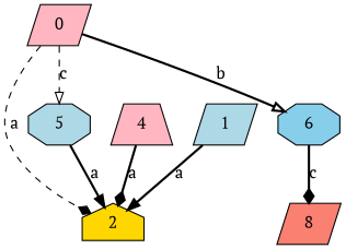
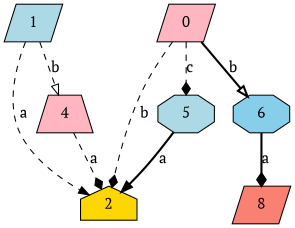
  strict digraph {
    fontname="PT Serif"
    node [fillcolor=lightpink fontname="PT Serif" shape=parallelogram style=filled]
    edge [arrowhead=diamond fontname="PT Serif" style=bold]
    2 [fillcolor=gold shape=house]
    4 [shape=trapezium]
    0
    5 [fillcolor=lightblue shape=octagon]
    6 [fillcolor=skyblue shape=octagon]
    8 [fillcolor=salmon]
    1 [fillcolor=lightblue]
-   4 -> 2 [label=a]
-   0 -> 2 [label=a style=dashed]
-   0 -> 5 [arrowhead=onormal label=c style=dashed]
+   4 -> 2 [label=a style=dashed]
+   0 -> 2 [label=b style=dashed]
+   0 -> 5 [label=c style=dashed]
    0 -> 6 [arrowhead=onormal label=b]
    5 -> 2 [arrowhead=normal label=a]
-   6 -> 8 [label=c]
-   1 -> 2 [arrowhead=normal label=a]
+   6 -> 8 [label=a]
+   1 -> 2 [arrowhead=normal label=a style=dashed]
+   1 -> 4 [arrowhead=onormal label=b style=dashed]
  }
